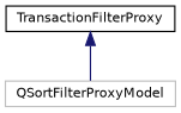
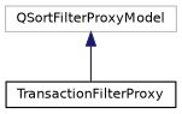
  digraph {
    rankdir=TB
    node [fillcolor=white fontname=Helvetica fontsize=10 shape=record style=filled]
    n1 [color=grey75 height=0.2 label=QSortFilterProxyModel width=0.4]
    n2 [color=black height=0.2 label=TransactionFilterProxy width=0.4]
-   n2 -> n1 [color=midnightblue dir=back fontname=Helvetica fontsize=10 labelfontname=Helvetica labelfontsize=10 style=solid]
+   n1 -> n2 [color=midnightblue dir=back fontname=Helvetica fontsize=10 labelfontname=Helvetica labelfontsize=10 style=solid]
  }
